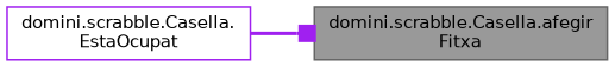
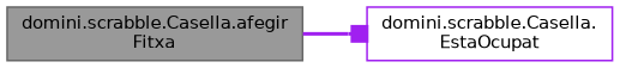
  digraph {
    rankdir=LR
    node [fontname=Helvetica fontsize=10 shape=box style=filled]
    n1 [color=gray40 fillcolor=grey60 fontcolor=black height=0.2 label="domini.scrabble.Casella.afegir\lFitxa" width=0.4]
    n2 [color=purple fillcolor=white height=0.2 label="domini.scrabble.Casella.\lEstaOcupat" width=0.4]
-   n2 -> n1 [color=purple fontname=Helvetica fontsize=10 labelfontname=Helvetica labelfontsize=10 style=bold arrowhead=box]
+   n1 -> n2 [color=purple fontname=Helvetica fontsize=10 labelfontname=Helvetica labelfontsize=10 style=bold arrowhead=box]
  }
